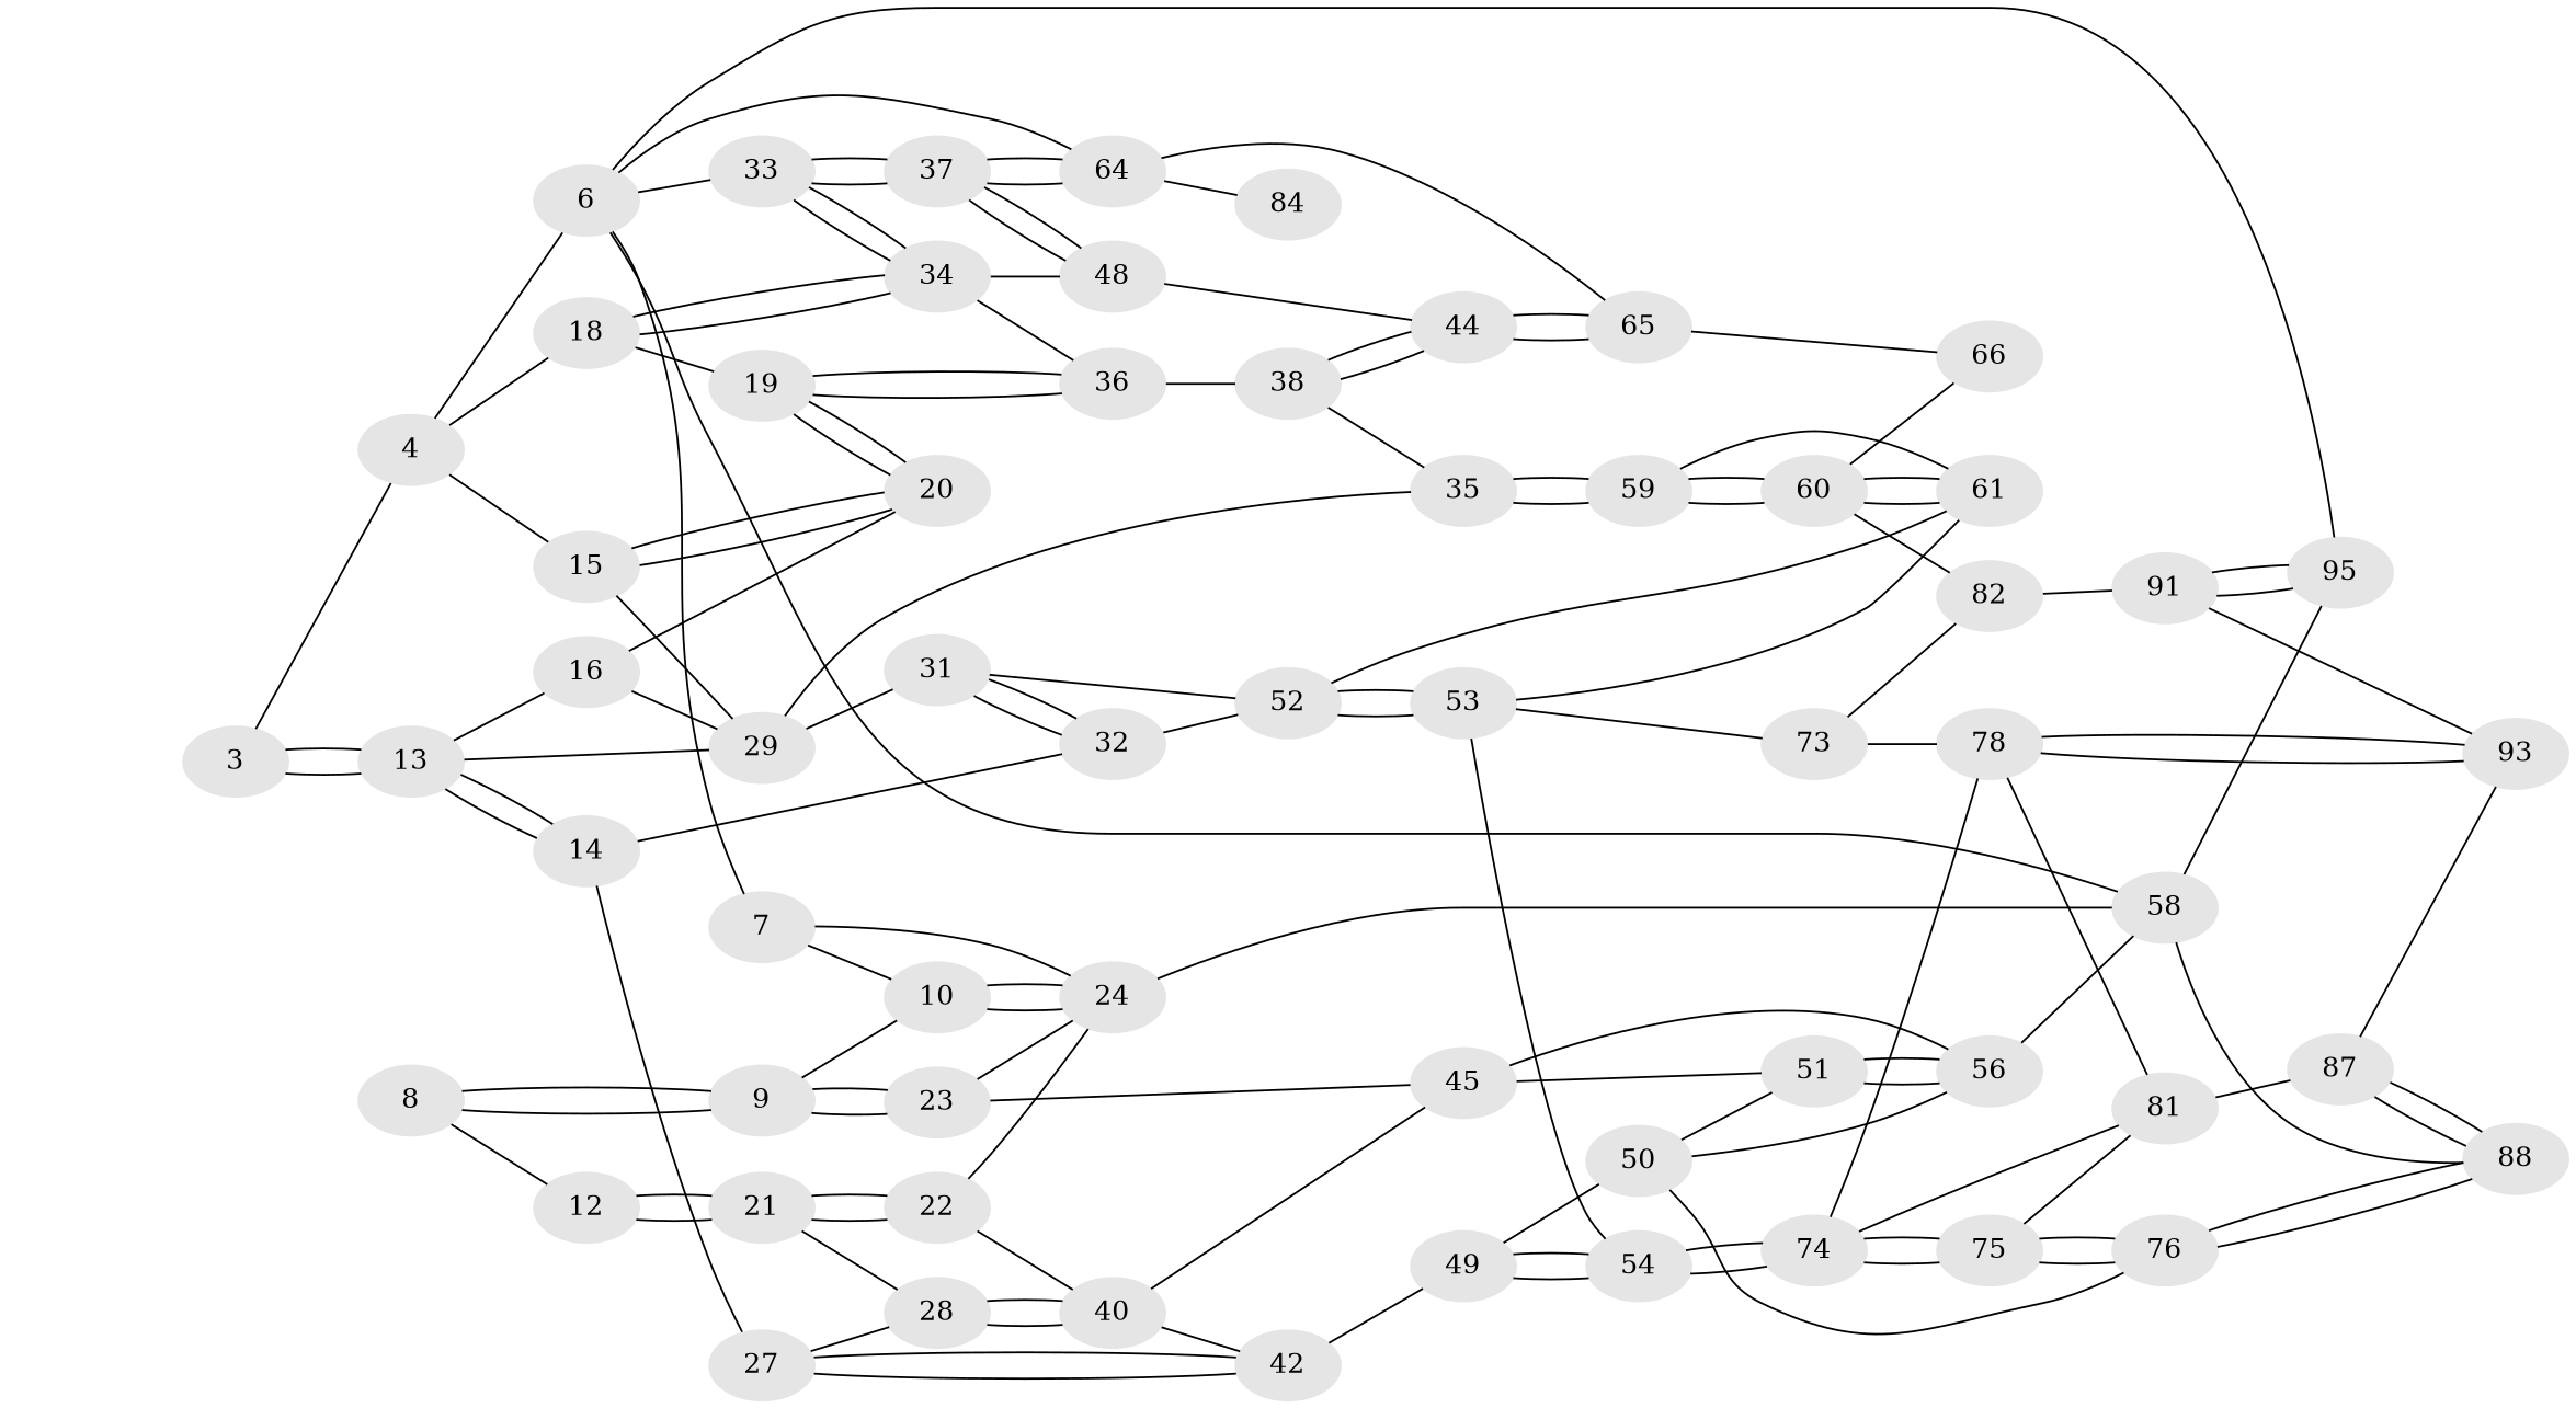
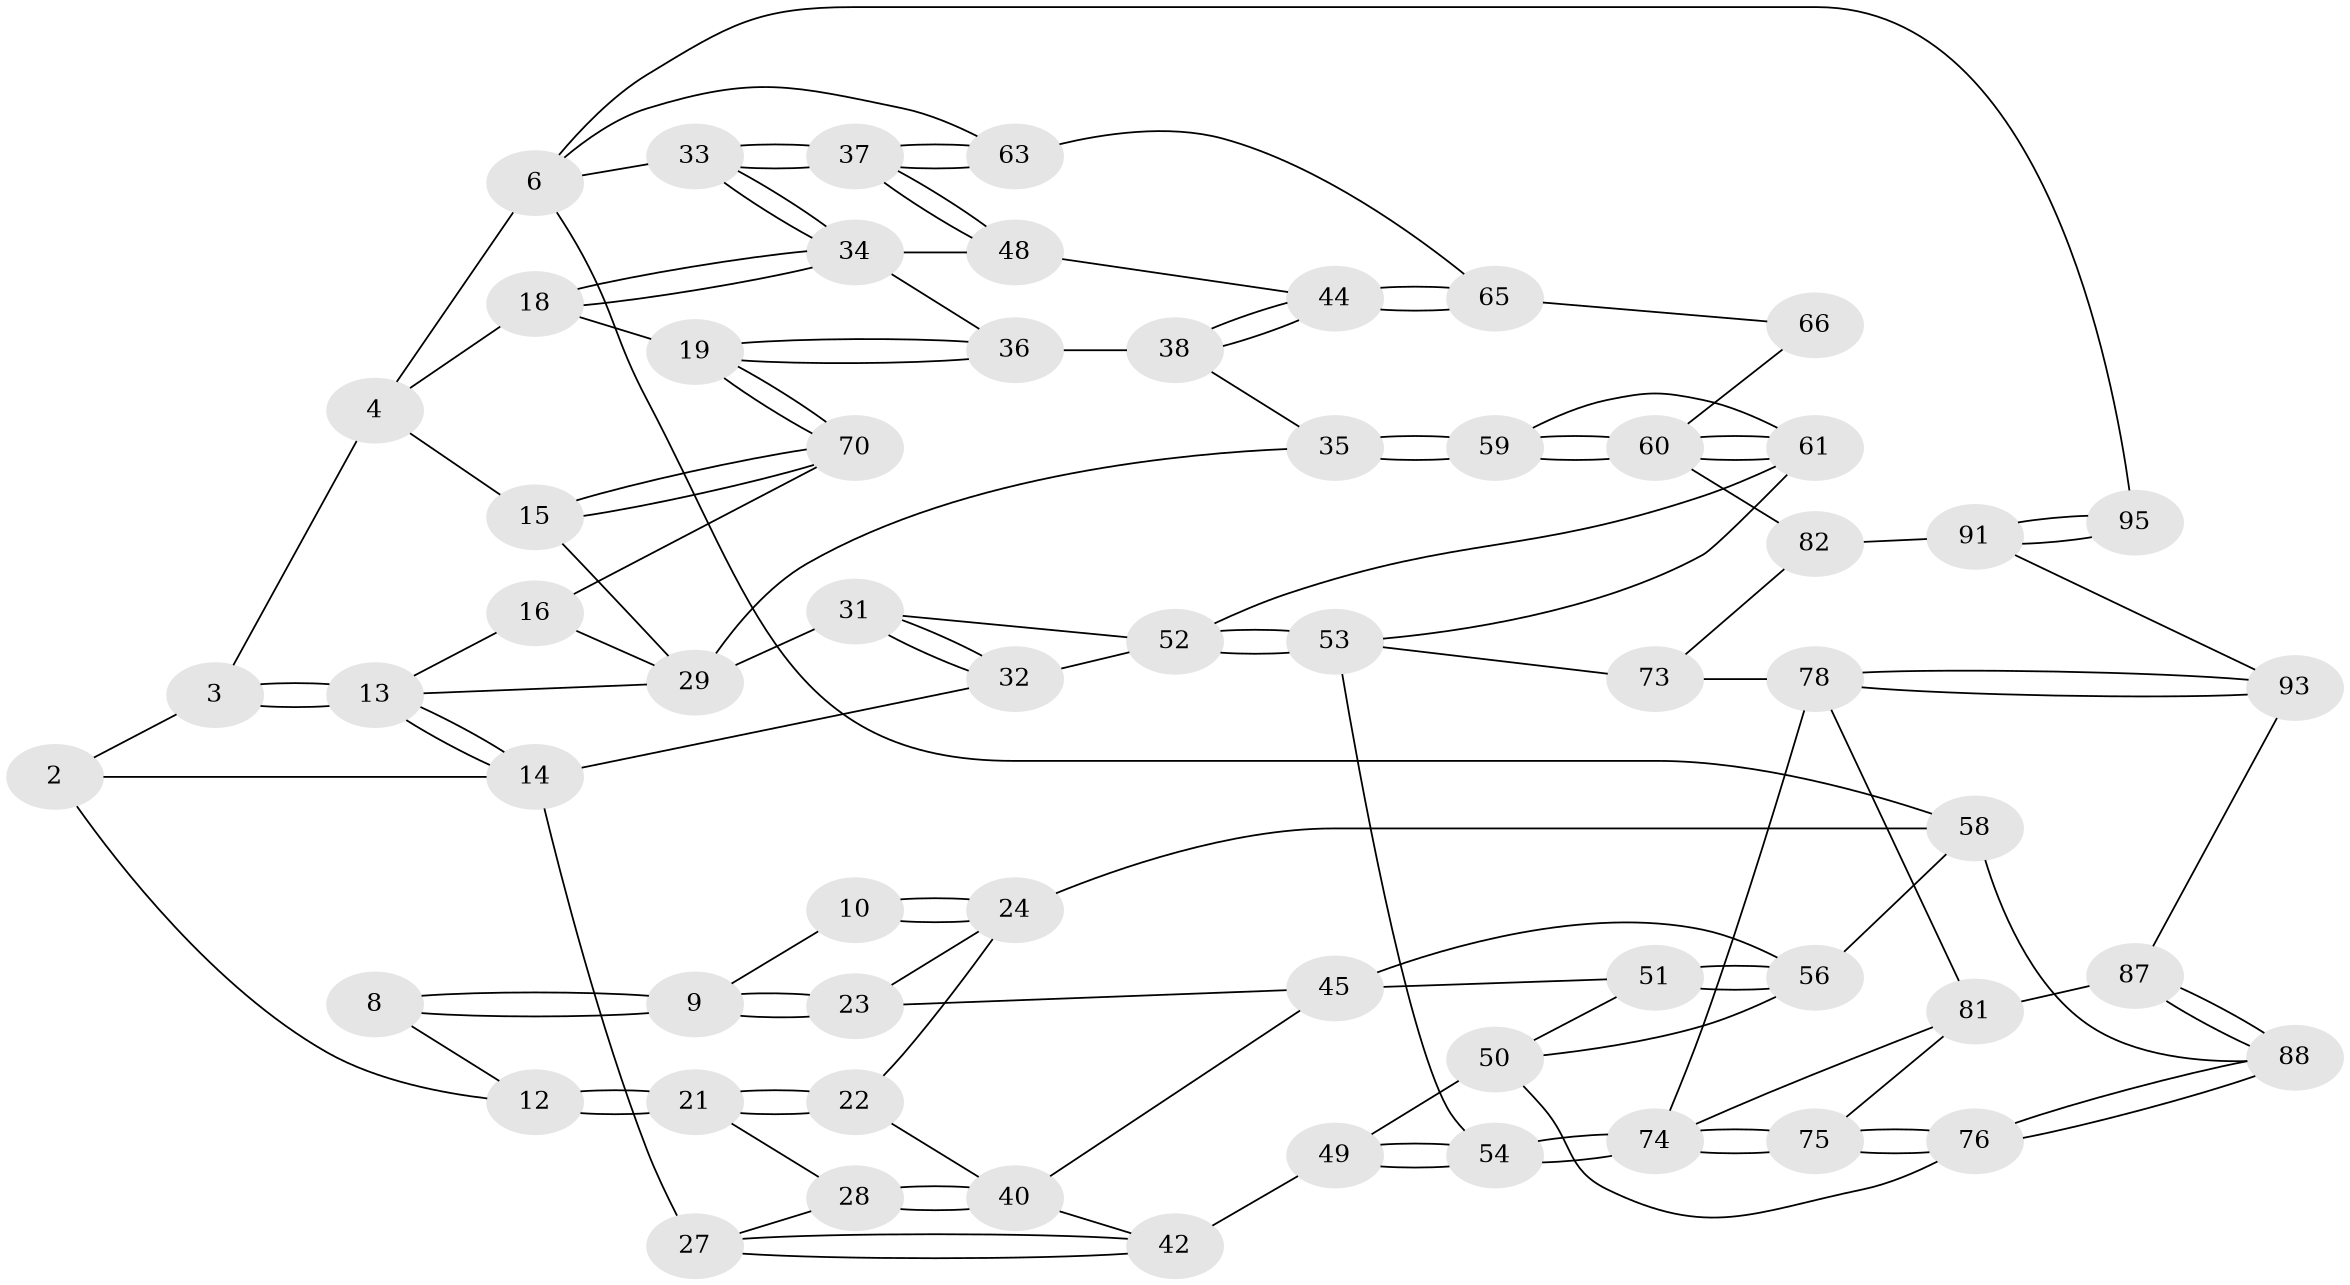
  graph {
    rankdir=LR
    node [color=gray90 style=filled]
+   2 [super="+11"]
    3
    12
    14 [super="+26"]
    8
    9
    4 [super="+5"]
    13 [super="+17"]
    21
    27
    32 [super="+44"]
    6 [super="+62"]
    15
    18
    16 [super="+25"]
    29 [super="+30"]
-   7
    33
    58 [super="+94"]
-   63 [super="+68" label=64]
+   63 [super="+68"]
    95
-   20
+   20 [label=70]
    19
    34
    10
    24
    n27 [label=37]
    88
    65 [super="+69"]
-   84 [super="+89"]
    23 [super="+35"]
    45 [super="+46"]
    22
    28
    31
    n36 [label=35]
    42 [super="+43"]
    52 [super="+55"]
    36 [super="+37"]
    48
    38
    40 [super="+41"]
    51
    56 [super="+57"]
    49
    59
    53 [super="+67"]
    61
    n49 [label=44]
    60 [super="+71"]
    50 [super="+73"]
    54
    76
    74 [super="+80"]
    n55 [label=73]
    82 [super="+83"]
    78 [super="+79"]
    75
    81 [super="+86"]
    66 [super="+70"]
    91 [super="+92"]
    93
    87
+   2 -- 3
+   2 -- 12
+   2 -- 14
    3 -- 4
    3 -- 13
    3 -- 13
    12 -- 21
    12 -- 21
    14 -- 27
    14 -- 32
    8 -- 12
    8 -- 9
    8 -- 9
    9 -- 10
    9 -- 23
    9 -- 23
    4 -- 6
    4 -- 15
    4 -- 18
    13 -- 14
    13 -- 14
    13 -- 16
    13 -- 29
    21 -- 22
    21 -- 22
    21 -- 28
    27 -- 28
    27 -- 42
    27 -- 42
    32 -- 52
-   6 -- 7
    6 -- 33
    6 -- 58
    6 -- 63
    6 -- 95
    15 -- 29
    15 -- 20
    15 -- 20
    18 -- 19
    18 -- 34
    18 -- 34
    16 -- 29
    16 -- 20
    29 -- 31
    29 -- n36
-   7 -- 10
-   7 -- 24
    33 -- 34
    33 -- 34
    33 -- n27
    33 -- n27
-   58 -- 95
    58 -- 88
    63 -- 65
-   63 -- 84
    19 -- 20
    19 -- 20
    19 -- 36
    19 -- 36
    34 -- 36
    34 -- 48
    10 -- 24
    10 -- 24
    24 -- 58
    n27 -- 63
    n27 -- 63
    n27 -- 48
    n27 -- 48
    65 -- 66
    23 -- 24
    23 -- 45
    45 -- 51
    45 -- 56
    22 -- 24
    22 -- 40
    28 -- 40
    28 -- 40
    31 -- 32
    31 -- 32
    31 -- 52
    n36 -- 59
    n36 -- 59
    42 -- 49
    52 -- 53
    52 -- 53
    52 -- 61
    36 -- 38
    48 -- n49
    38 -- n36
    38 -- n49
    38 -- n49
    40 -- 45
    40 -- 42
    51 -- 56
    51 -- 56
    56 -- 58
    49 -- 50
    49 -- 54
    49 -- 54
    59 -- 61
    59 -- 60
    59 -- 60
    53 -- 61
    53 -- 54
    53 -- n55
    n49 -- 65
    n49 -- 65
    60 -- 61
    60 -- 61
    60 -- 82
    60 -- 66
    50 -- 51
    50 -- 56
    50 -- 76
    54 -- 74
    54 -- 74
    76 -- 88
    76 -- 88
    74 -- 78
    74 -- 75
    74 -- 75
    74 -- 81
    n55 -- 82
    n55 -- 78
    82 -- 91
    78 -- 81
    78 -- 93
    78 -- 93
    75 -- 76
    75 -- 76
    75 -- 81
    81 -- 87
    91 -- 95
    91 -- 95
    91 -- 93
    87 -- 88
    87 -- 88
    87 -- 93
  }
